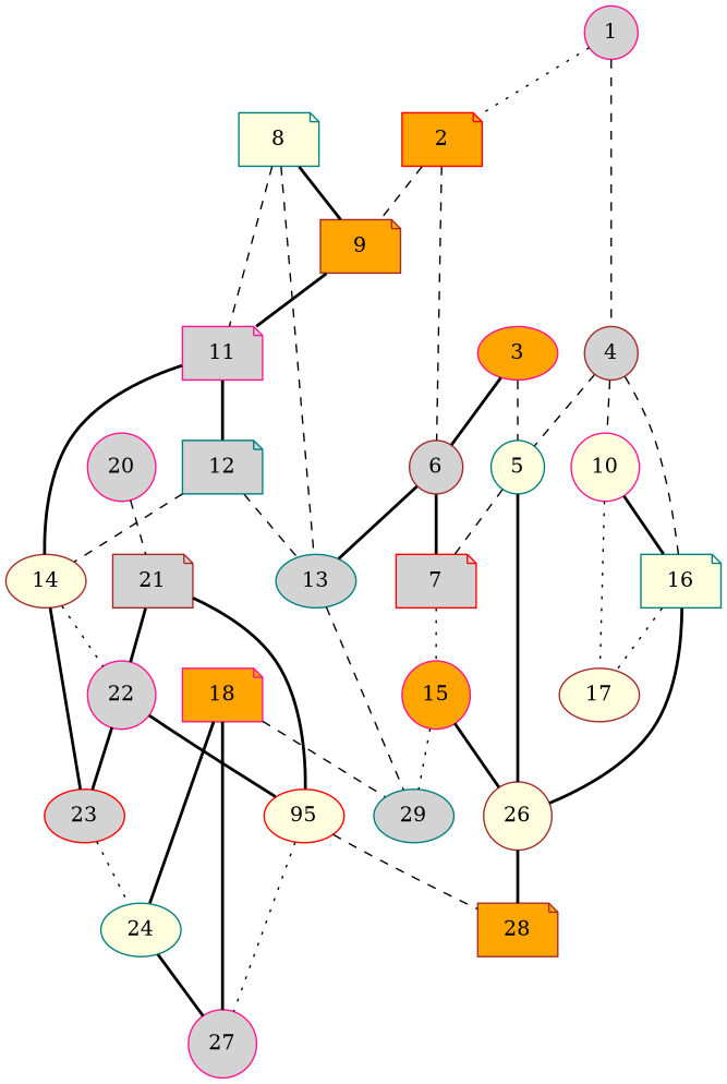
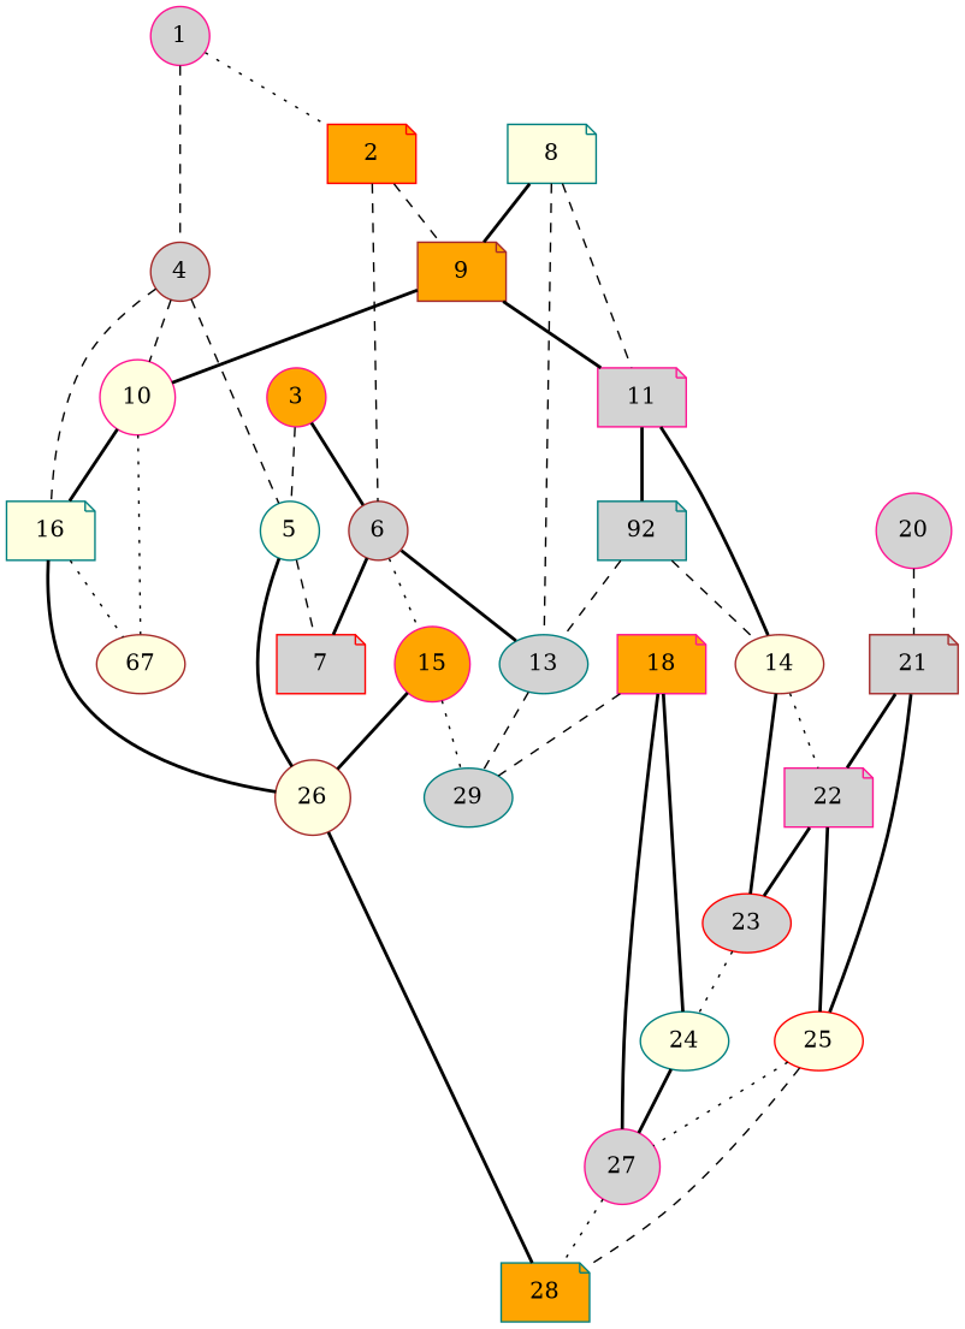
  graph {
    node [color=deeppink fillcolor=lightgrey shape=note style=filled]
    edge [style=bold weight=1.0]
    1 [shape=circle]
    2 [color=red fillcolor=orange]
    4 [color=brown shape=circle]
    6 [color=brown shape=circle]
    9 [color=brown fillcolor=orange]
    5 [color=teal fillcolor=lightyellow shape=circle]
    10 [fillcolor=lightyellow shape=circle]
    16 [color=teal fillcolor=lightyellow]
    7 [color=red]
    13 [color=teal shape=ellipse]
    11
-   3 [fillcolor=orange shape=ellipse]
+   3 [fillcolor=orange shape=circle]
    26 [color=brown fillcolor=lightyellow shape=circle]
-   17 [color=brown fillcolor=lightyellow shape=ellipse]
+   17 [color=brown fillcolor=lightyellow shape=ellipse label=67]
    15 [fillcolor=orange shape=circle]
-   28 [color=brown fillcolor=orange]
+   28 [color=teal fillcolor=orange]
    n17 [color=teal label=29 shape=ellipse]
    8 [color=teal fillcolor=lightyellow]
-   12 [color=teal]
+   12 [color=teal label=92]
    14 [color=brown fillcolor=lightyellow shape=ellipse]
-   22 [shape=circle]
+   22
    23 [color=red shape=ellipse]
    24 [color=teal fillcolor=lightyellow shape=ellipse]
    27 [shape=circle]
-   25 [color=red fillcolor=lightyellow shape=ellipse label=95]
+   25 [color=red fillcolor=lightyellow shape=ellipse]
    20 [shape=circle]
    21 [color=brown]
    18 [fillcolor=orange]
    1 -- 2 [style=dotted]
    1 -- 4 [style=dashed weight=2.0]
    2 -- 6 [style=dashed]
    2 -- 9 [style=dashed]
    4 -- 5 [style=dashed]
    4 -- 10 [style=dashed]
    4 -- 16 [style=dashed]
    6 -- 7
    6 -- 13
+   9 -- 10
    9 -- 11
    5 -- 7 [style=dashed]
    5 -- 26
    10 -- 16
    10 -- 17 [style=dotted]
    16 -- 26 [weight=2.0]
    16 -- 17 [style=dotted]
-   7 -- 15 [style=dotted]
+   6 -- 15 [style=dotted]
    13 -- n17 [style=dashed]
    11 -- 12
    11 -- 14
    3 -- 6
    3 -- 5 [style=dashed weight=2.0]
    26 -- 28 [weight=2.0]
    15 -- 26
    15 -- n17 [style=dotted weight=2.0]
    8 -- 9
    8 -- 13 [style=dashed]
    8 -- 11 [style=dashed]
    12 -- 13 [style=dashed]
    12 -- 14 [style=dashed]
    14 -- 22 [style=dotted]
    14 -- 23
    22 -- 23
    22 -- 25
    23 -- 24 [style=dotted]
    24 -- 27
+   27 -- 28 [style=dotted]
    25 -- 28 [style=dashed]
    25 -- 27 [style=dotted]
    20 -- 21 [style=dashed weight=2.0]
    21 -- 22
    21 -- 25
    18 -- n17 [style=dashed]
    18 -- 24
    18 -- 27
  }
